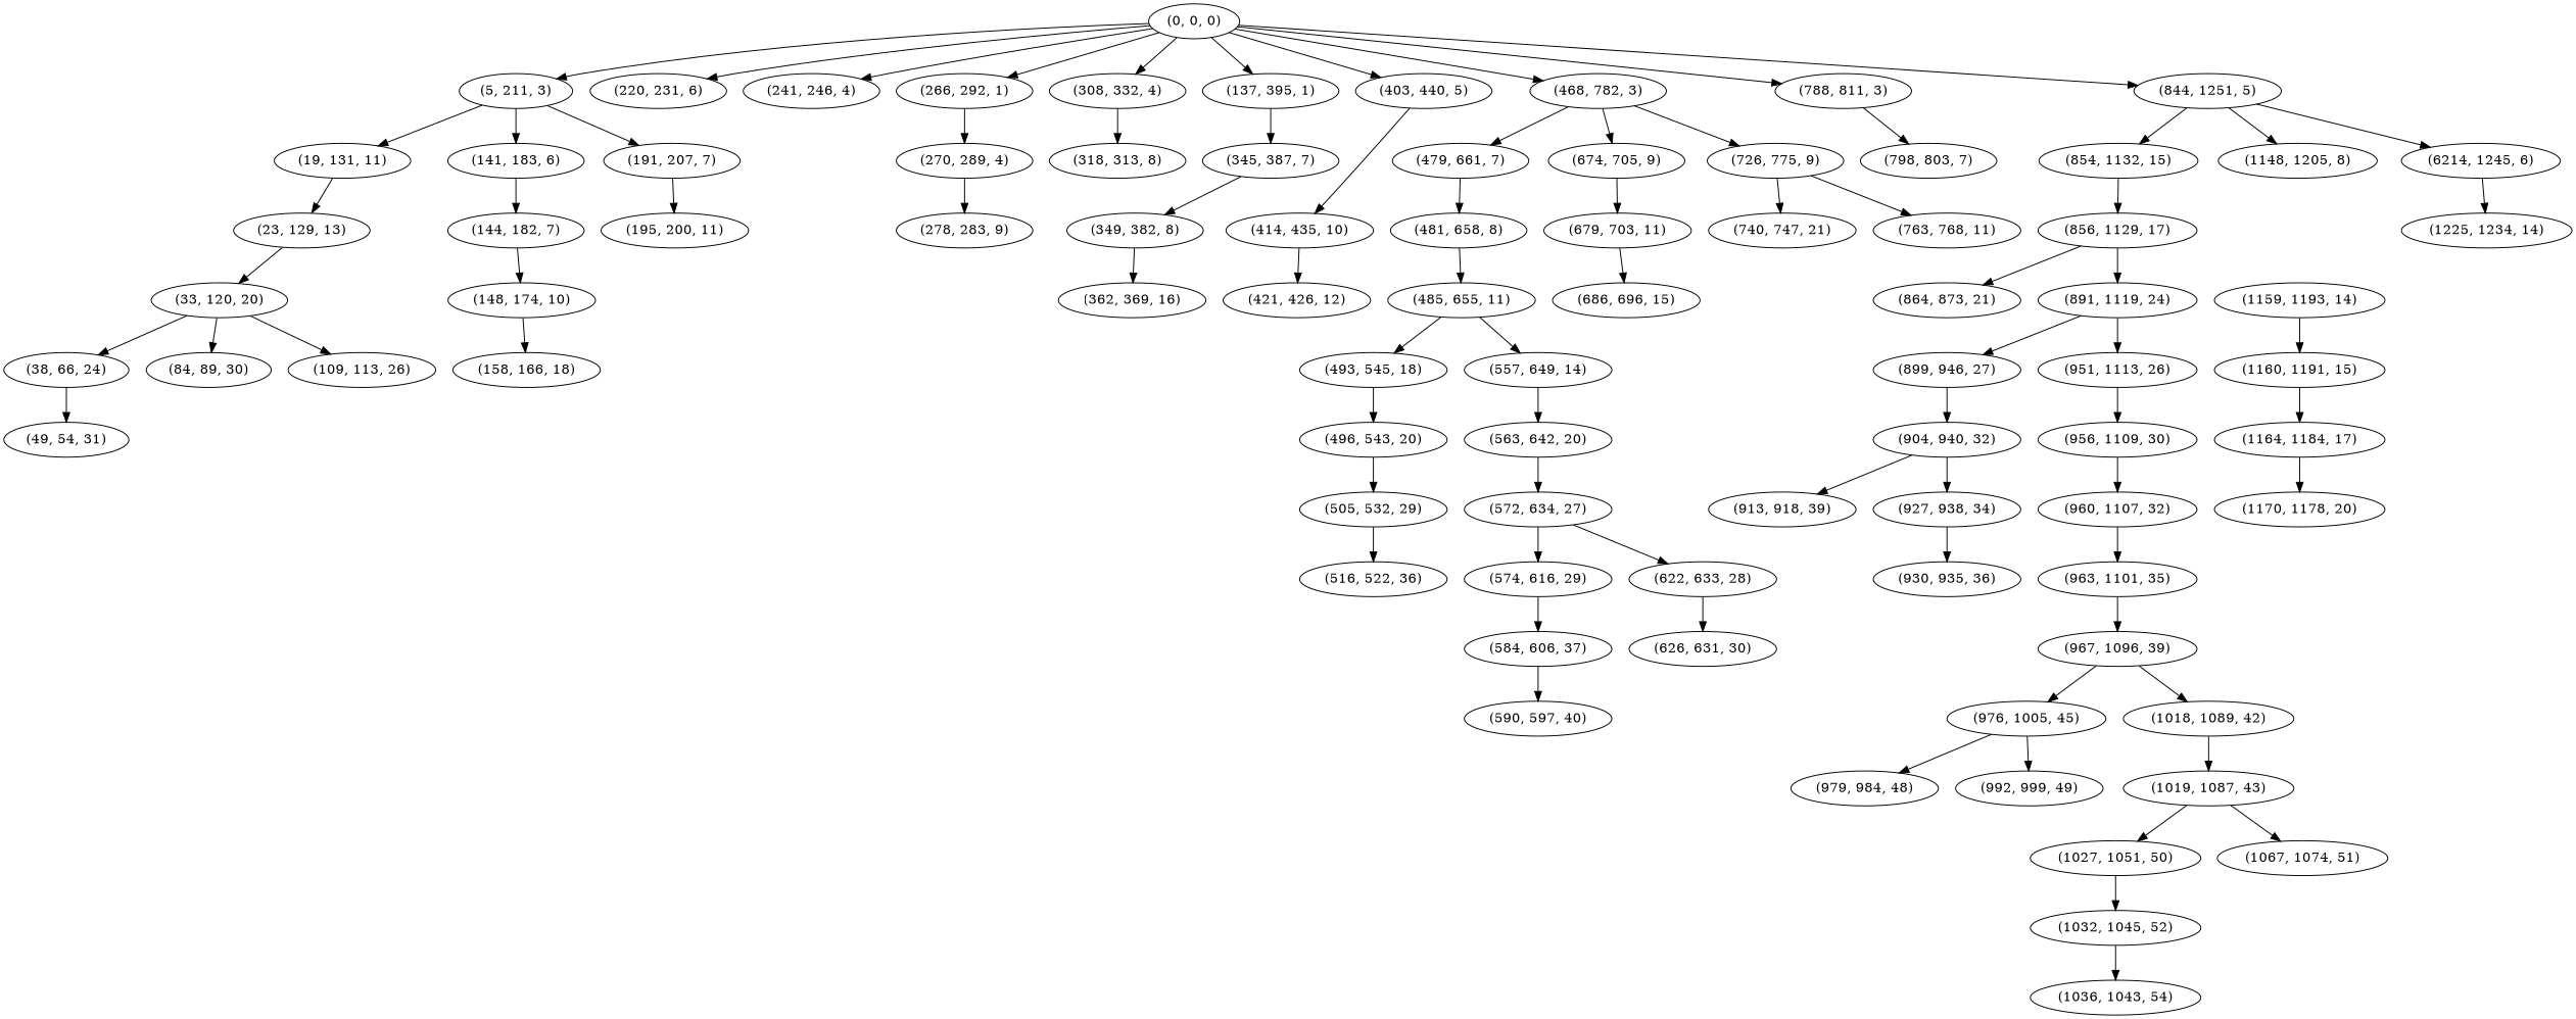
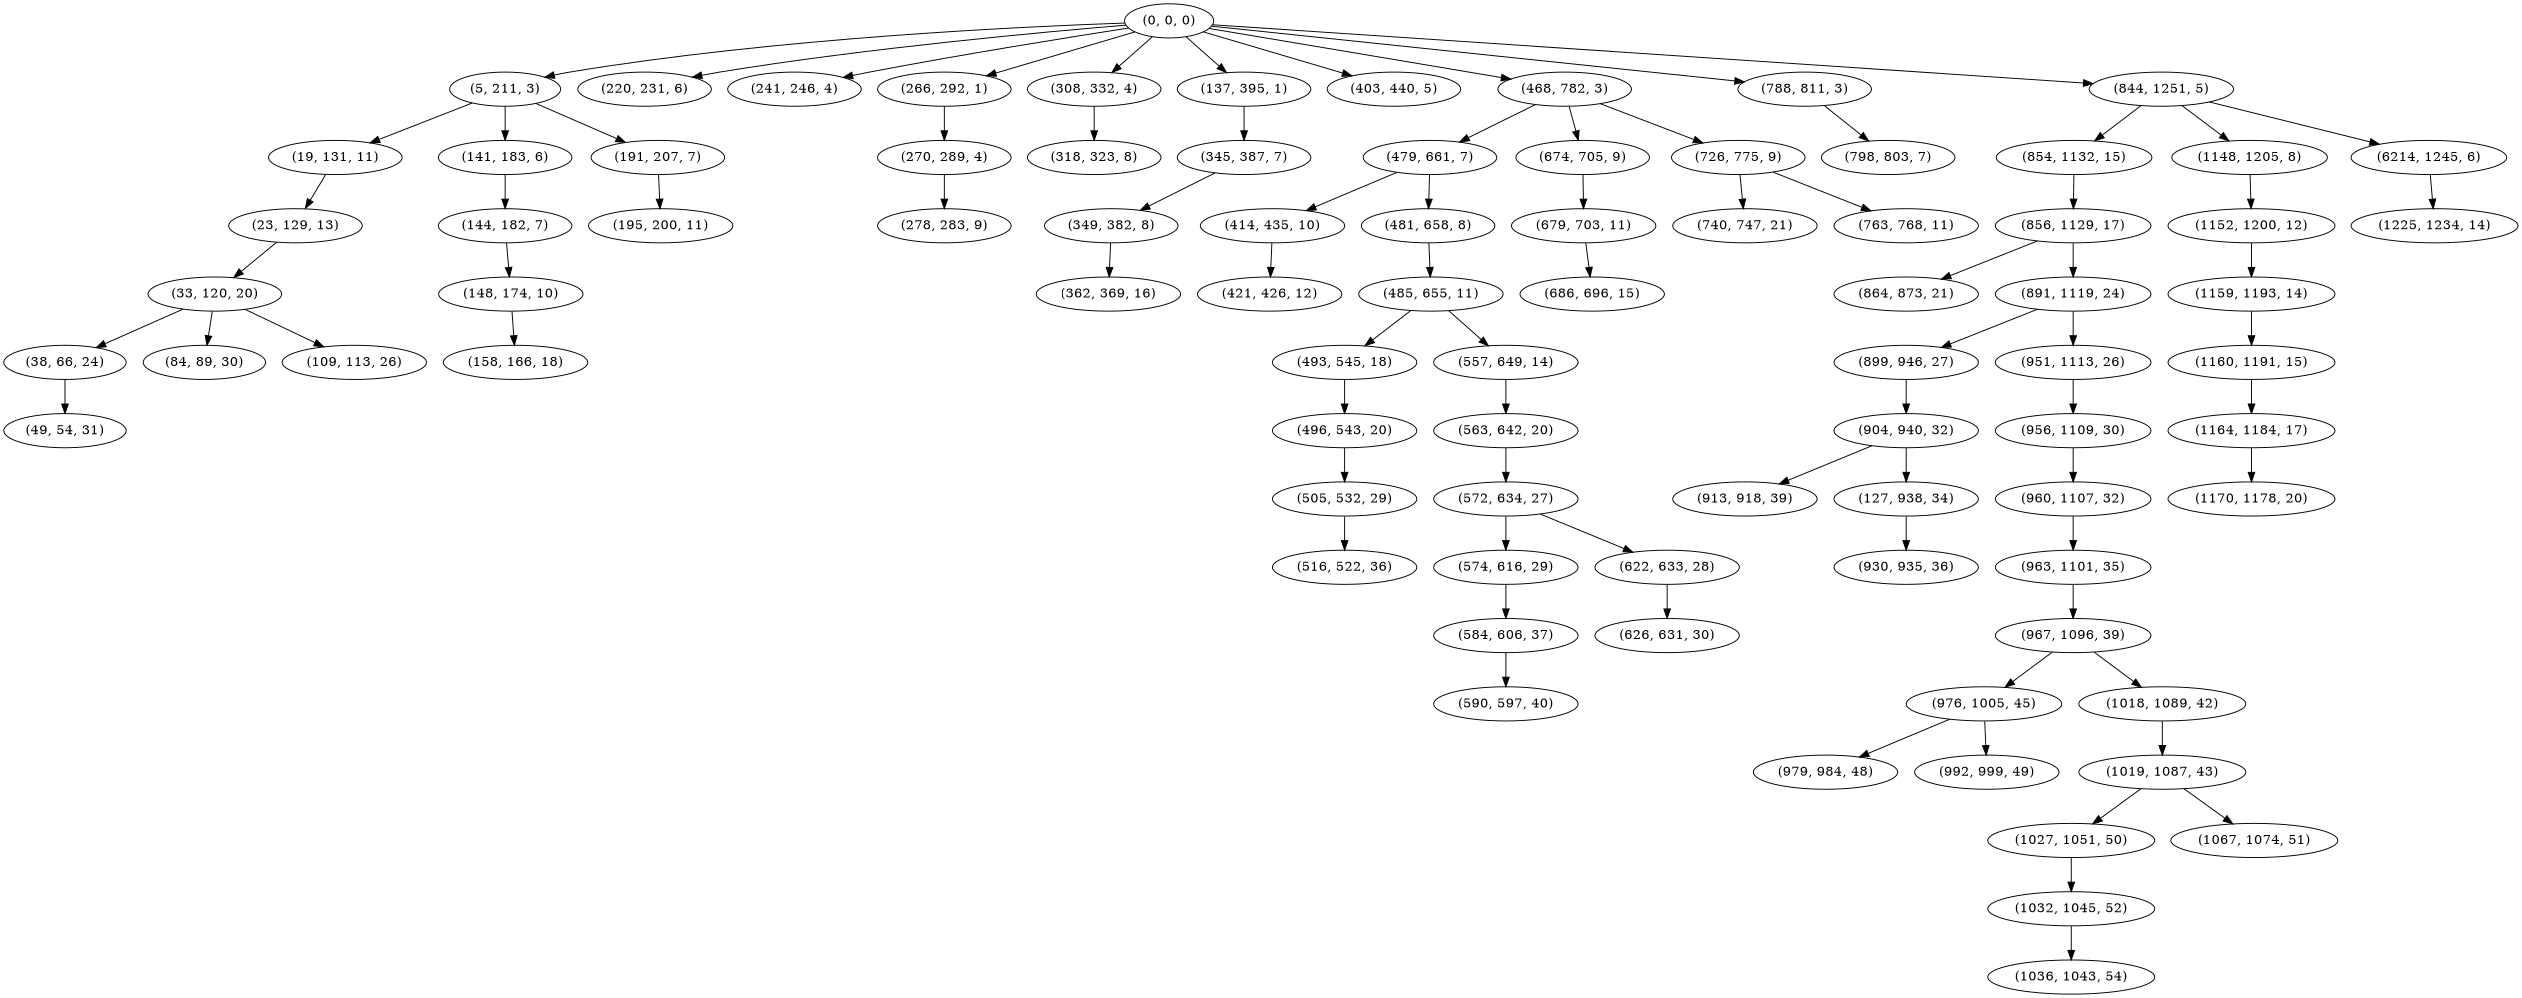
  digraph {
    "(0, 0, 0)"
    "(5, 211, 3)"
    "(220, 231, 6)"
    "(241, 246, 4)"
    "(266, 292, 1)"
    "(308, 332, 4)"
    n7 [label="(137, 395, 1)"]
    "(403, 440, 5)"
    "(468, 782, 3)"
    "(788, 811, 3)"
    "(844, 1251, 5)"
    "(19, 131, 11)"
    "(141, 183, 6)"
    "(191, 207, 7)"
    "(270, 289, 4)"
-   "(318, 323, 8)" [label="(318, 313, 8)"]
+   "(318, 323, 8)"
    "(345, 387, 7)"
    "(414, 435, 10)"
    "(479, 661, 7)"
    "(674, 705, 9)"
    "(726, 775, 9)"
    "(798, 803, 7)"
    "(854, 1132, 15)"
    "(1148, 1205, 8)"
    n25 [label="(6214, 1245, 6)"]
    "(23, 129, 13)"
    "(144, 182, 7)"
    "(195, 200, 11)"
    "(33, 120, 20)"
    "(38, 66, 24)"
    "(84, 89, 30)"
    "(109, 113, 26)"
    "(49, 54, 31)"
    "(148, 174, 10)"
    "(158, 166, 18)"
    "(278, 283, 9)"
    "(349, 382, 8)"
    "(362, 369, 16)"
    "(421, 426, 12)"
    "(481, 658, 8)"
    "(679, 703, 11)"
    "(740, 747, 21)"
    "(763, 768, 11)"
    "(485, 655, 11)"
    "(493, 545, 18)"
    "(557, 649, 14)"
    "(496, 543, 20)"
    "(563, 642, 20)"
    "(505, 532, 29)"
    "(516, 522, 36)"
    "(572, 634, 27)"
    "(574, 616, 29)"
    "(622, 633, 28)"
    "(584, 606, 37)"
    "(626, 631, 30)"
    "(590, 597, 40)"
    "(686, 696, 15)"
    "(856, 1129, 17)"
+   "(1152, 1200, 12)"
    "(1225, 1234, 14)"
    "(864, 873, 21)"
    "(891, 1119, 24)"
    "(899, 946, 27)"
    "(951, 1113, 26)"
    "(904, 940, 32)"
    "(956, 1109, 30)"
    "(913, 918, 39)"
-   "(927, 938, 34)"
+   "(927, 938, 34)" [label="(127, 938, 34)"]
    "(930, 935, 36)"
    "(960, 1107, 32)"
    "(963, 1101, 35)"
    "(967, 1096, 39)"
    "(976, 1005, 45)"
    "(1018, 1089, 42)"
    "(979, 984, 48)"
    "(992, 999, 49)"
    "(1019, 1087, 43)"
    "(1027, 1051, 50)"
    "(1067, 1074, 51)"
    "(1032, 1045, 52)"
    "(1036, 1043, 54)"
    "(1159, 1193, 14)"
    "(1160, 1191, 15)"
    "(1164, 1184, 17)"
    "(1170, 1178, 20)"
    "(0, 0, 0)" -> "(5, 211, 3)"
    "(0, 0, 0)" -> "(220, 231, 6)"
    "(0, 0, 0)" -> "(241, 246, 4)"
    "(0, 0, 0)" -> "(266, 292, 1)"
    "(0, 0, 0)" -> "(308, 332, 4)"
    "(0, 0, 0)" -> n7
    "(0, 0, 0)" -> "(403, 440, 5)"
    "(0, 0, 0)" -> "(468, 782, 3)"
    "(0, 0, 0)" -> "(788, 811, 3)"
    "(0, 0, 0)" -> "(844, 1251, 5)"
    "(5, 211, 3)" -> "(19, 131, 11)"
    "(5, 211, 3)" -> "(141, 183, 6)"
    "(5, 211, 3)" -> "(191, 207, 7)"
    "(266, 292, 1)" -> "(270, 289, 4)"
    "(308, 332, 4)" -> "(318, 323, 8)"
    n7 -> "(345, 387, 7)"
-   "(403, 440, 5)" -> "(414, 435, 10)"
+   "(479, 661, 7)" -> "(414, 435, 10)"
    "(468, 782, 3)" -> "(479, 661, 7)"
    "(468, 782, 3)" -> "(674, 705, 9)"
    "(468, 782, 3)" -> "(726, 775, 9)"
    "(788, 811, 3)" -> "(798, 803, 7)"
    "(844, 1251, 5)" -> "(854, 1132, 15)"
    "(844, 1251, 5)" -> "(1148, 1205, 8)"
    "(844, 1251, 5)" -> n25
    "(19, 131, 11)" -> "(23, 129, 13)"
    "(141, 183, 6)" -> "(144, 182, 7)"
    "(191, 207, 7)" -> "(195, 200, 11)"
    "(270, 289, 4)" -> "(278, 283, 9)"
    "(345, 387, 7)" -> "(349, 382, 8)"
    "(414, 435, 10)" -> "(421, 426, 12)"
    "(479, 661, 7)" -> "(481, 658, 8)"
    "(674, 705, 9)" -> "(679, 703, 11)"
    "(726, 775, 9)" -> "(740, 747, 21)"
    "(726, 775, 9)" -> "(763, 768, 11)"
    "(854, 1132, 15)" -> "(856, 1129, 17)"
+   "(1148, 1205, 8)" -> "(1152, 1200, 12)"
    n25 -> "(1225, 1234, 14)"
    "(23, 129, 13)" -> "(33, 120, 20)"
    "(144, 182, 7)" -> "(148, 174, 10)"
    "(33, 120, 20)" -> "(38, 66, 24)"
    "(33, 120, 20)" -> "(84, 89, 30)"
    "(33, 120, 20)" -> "(109, 113, 26)"
    "(38, 66, 24)" -> "(49, 54, 31)"
    "(148, 174, 10)" -> "(158, 166, 18)"
    "(349, 382, 8)" -> "(362, 369, 16)"
    "(481, 658, 8)" -> "(485, 655, 11)"
    "(679, 703, 11)" -> "(686, 696, 15)"
    "(485, 655, 11)" -> "(493, 545, 18)"
    "(485, 655, 11)" -> "(557, 649, 14)"
    "(493, 545, 18)" -> "(496, 543, 20)"
    "(557, 649, 14)" -> "(563, 642, 20)"
    "(496, 543, 20)" -> "(505, 532, 29)"
    "(563, 642, 20)" -> "(572, 634, 27)"
    "(505, 532, 29)" -> "(516, 522, 36)"
    "(572, 634, 27)" -> "(574, 616, 29)"
    "(572, 634, 27)" -> "(622, 633, 28)"
    "(574, 616, 29)" -> "(584, 606, 37)"
    "(622, 633, 28)" -> "(626, 631, 30)"
    "(584, 606, 37)" -> "(590, 597, 40)"
    "(856, 1129, 17)" -> "(864, 873, 21)"
    "(856, 1129, 17)" -> "(891, 1119, 24)"
+   "(1152, 1200, 12)" -> "(1159, 1193, 14)"
    "(891, 1119, 24)" -> "(899, 946, 27)"
    "(891, 1119, 24)" -> "(951, 1113, 26)"
    "(899, 946, 27)" -> "(904, 940, 32)"
    "(951, 1113, 26)" -> "(956, 1109, 30)"
    "(904, 940, 32)" -> "(913, 918, 39)"
    "(904, 940, 32)" -> "(927, 938, 34)"
    "(956, 1109, 30)" -> "(960, 1107, 32)"
    "(927, 938, 34)" -> "(930, 935, 36)"
    "(960, 1107, 32)" -> "(963, 1101, 35)"
    "(963, 1101, 35)" -> "(967, 1096, 39)"
    "(967, 1096, 39)" -> "(976, 1005, 45)"
    "(967, 1096, 39)" -> "(1018, 1089, 42)"
    "(976, 1005, 45)" -> "(979, 984, 48)"
    "(976, 1005, 45)" -> "(992, 999, 49)"
    "(1018, 1089, 42)" -> "(1019, 1087, 43)"
    "(1019, 1087, 43)" -> "(1027, 1051, 50)"
    "(1019, 1087, 43)" -> "(1067, 1074, 51)"
    "(1027, 1051, 50)" -> "(1032, 1045, 52)"
    "(1032, 1045, 52)" -> "(1036, 1043, 54)"
    "(1159, 1193, 14)" -> "(1160, 1191, 15)"
    "(1160, 1191, 15)" -> "(1164, 1184, 17)"
    "(1164, 1184, 17)" -> "(1170, 1178, 20)"
  }
